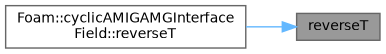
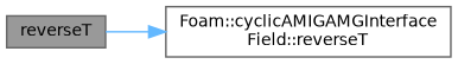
  digraph {
    rankdir=RL
    node [fontname=Helvetica fontsize=10 shape=box style=filled]
    n1 [color=gray40 fillcolor=grey60 fontcolor=black height=0.2 label=reverseT width=0.4]
    n2 [color=grey40 fillcolor=white height=0.2 label="Foam::cyclicAMIGAMGInterface\lField::reverseT" width=0.4]
-   n1 -> n2 [color=steelblue1 dir=back fontname=Helvetica fontsize=10 labelfontname=Helvetica labelfontsize=10 style=solid]
+   n2 -> n1 [color=steelblue1 dir=back fontname=Helvetica fontsize=10 labelfontname=Helvetica labelfontsize=10 style=solid]
  }
